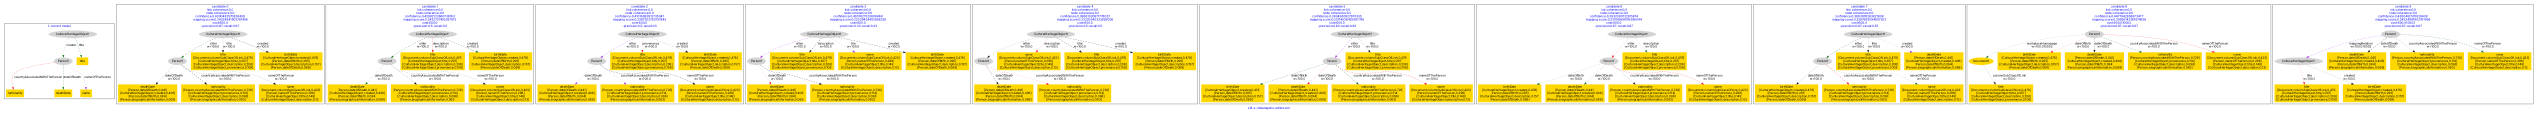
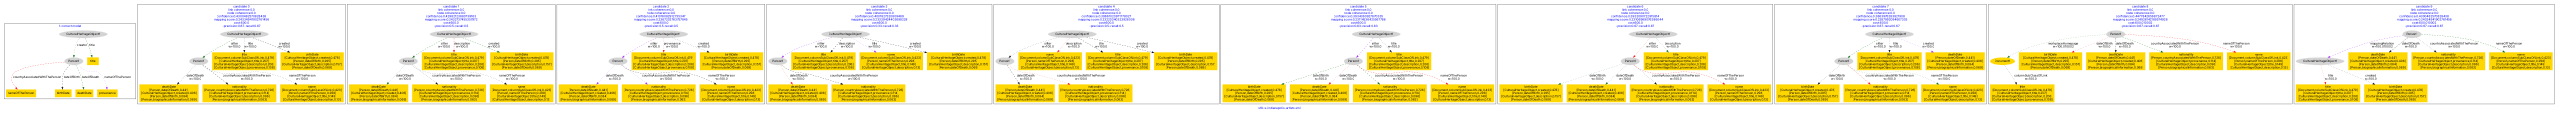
  digraph {
    fontcolor=blue
    fontname=Inter
    label="s18-s-indianapolis-artists.xml"
    remincross=true
    node [fillcolor=gold fontname=Inter style=filled shape=plaintext]
    edge [color=black fontcolor=black fontname=Inter style=dotted]
    n1 [color=white fillcolor=lightgray label=CulturalHeritageObject1 shape=""]
    n2 [color=white fillcolor=lightgray label=Person1 shape=""]
    n3 [label=title]
-   n4 [label=nationality]
+   n4 [label=nameOfThePerson]
+   n5 [label=birthDate]
    n6 [label=deathDate]
-   n7 [label=name]
+   n7 [label=provenance]
    n8 [color=white fillcolor=lightgray label=CulturalHeritageObject1 shape=""]
    n9 [color=white fillcolor=lightgray label=Person1 shape=""]
    n10 [label="deathDate\n[Person,dateOfDeath,0.441]\n[CulturalHeritageObject,created,0.406]\n[Person,dateOfBirth,0.084]\n[Person,biographicalInformation,0.069]"]
    n11 [label="title\n[Document,columnSubClassOfLink,0.479]\n[CulturalHeritageObject,title,0.207]\n[CulturalHeritageObject,description,0.206]\n[CulturalHeritageObject,provenance,0.108]"]
    n12 [label="nationality\n[Person,countryAssociatedWithThePerson,0.726]\n[CulturalHeritageObject,provenance,0.114]\n[CulturalHeritageObject,description,0.096]\n[Person,biographicalInformation,0.063]"]
    n13 [label="name\n[Document,columnSubClassOfLink,0.423]\n[Person,nameOfThePerson,0.298]\n[CulturalHeritageObject,title,0.149]\n[CulturalHeritageObject,description,0.13]"]
    n14 [label="birthDate\n[CulturalHeritageObject,created,0.478]\n[Person,dateOfBirth,0.295]\n[CulturalHeritageObject,description,0.157]\n[Person,dateOfDeath,0.069]"]
    n15 [color=white fillcolor=lightgray label=CulturalHeritageObject1 shape=""]
    n16 [color=white fillcolor=lightgray label=Person1 shape=""]
    n17 [label="title\n[Document,columnSubClassOfLink,0.479]\n[CulturalHeritageObject,title,0.207]\n[CulturalHeritageObject,description,0.206]\n[CulturalHeritageObject,provenance,0.108]"]
    n18 [label="deathDate\n[Person,dateOfDeath,0.441]\n[CulturalHeritageObject,created,0.406]\n[Person,dateOfBirth,0.084]\n[Person,biographicalInformation,0.069]"]
    n19 [label="nationality\n[Person,countryAssociatedWithThePerson,0.726]\n[CulturalHeritageObject,provenance,0.114]\n[CulturalHeritageObject,description,0.096]\n[Person,biographicalInformation,0.063]"]
    n20 [label="name\n[Document,columnSubClassOfLink,0.423]\n[Person,nameOfThePerson,0.298]\n[CulturalHeritageObject,title,0.149]\n[CulturalHeritageObject,description,0.13]"]
    n21 [label="birthDate\n[CulturalHeritageObject,created,0.478]\n[Person,dateOfBirth,0.295]\n[CulturalHeritageObject,description,0.157]\n[Person,dateOfDeath,0.069]"]
    n22 [color=white fillcolor=lightgray label=CulturalHeritageObject1 shape=""]
    n23 [color=white fillcolor=lightgray label=Person1 shape=""]
    n24 [label="title\n[Document,columnSubClassOfLink,0.479]\n[CulturalHeritageObject,title,0.207]\n[CulturalHeritageObject,description,0.206]\n[CulturalHeritageObject,provenance,0.108]"]
    n25 [label="deathDate\n[Person,dateOfDeath,0.441]\n[CulturalHeritageObject,created,0.406]\n[Person,dateOfBirth,0.084]\n[Person,biographicalInformation,0.069]"]
    n26 [label="nationality\n[Person,countryAssociatedWithThePerson,0.726]\n[CulturalHeritageObject,provenance,0.114]\n[CulturalHeritageObject,description,0.096]\n[Person,biographicalInformation,0.063]"]
    n27 [label="name\n[Document,columnSubClassOfLink,0.423]\n[Person,nameOfThePerson,0.298]\n[CulturalHeritageObject,title,0.149]\n[CulturalHeritageObject,description,0.13]"]
    n28 [label="birthDate\n[CulturalHeritageObject,created,0.478]\n[Person,dateOfBirth,0.295]\n[CulturalHeritageObject,description,0.157]\n[Person,dateOfDeath,0.069]"]
    n29 [color=white fillcolor=lightgray label=CulturalHeritageObject1 shape=""]
    n30 [color=white fillcolor=lightgray label=Person1 shape=""]
    n31 [label="title\n[Document,columnSubClassOfLink,0.479]\n[CulturalHeritageObject,title,0.207]\n[CulturalHeritageObject,description,0.206]\n[CulturalHeritageObject,provenance,0.108]"]
    n32 [label="deathDate\n[Person,dateOfDeath,0.441]\n[CulturalHeritageObject,created,0.406]\n[Person,dateOfBirth,0.084]\n[Person,biographicalInformation,0.069]"]
    n33 [label="name\n[Document,columnSubClassOfLink,0.423]\n[Person,nameOfThePerson,0.298]\n[CulturalHeritageObject,title,0.149]\n[CulturalHeritageObject,description,0.13]"]
    n34 [label="nationality\n[Person,countryAssociatedWithThePerson,0.726]\n[CulturalHeritageObject,provenance,0.114]\n[CulturalHeritageObject,description,0.096]\n[Person,biographicalInformation,0.063]"]
    n35 [label="birthDate\n[CulturalHeritageObject,created,0.478]\n[Person,dateOfBirth,0.295]\n[CulturalHeritageObject,description,0.157]\n[Person,dateOfDeath,0.069]"]
    n36 [color=white fillcolor=lightgray label=CulturalHeritageObject1 shape=""]
    n37 [color=white fillcolor=lightgray label=Person1 shape=""]
    n38 [label="name\n[Document,columnSubClassOfLink,0.423]\n[Person,nameOfThePerson,0.298]\n[CulturalHeritageObject,title,0.149]\n[CulturalHeritageObject,description,0.13]"]
    n39 [label="deathDate\n[Person,dateOfDeath,0.441]\n[CulturalHeritageObject,created,0.406]\n[Person,dateOfBirth,0.084]\n[Person,biographicalInformation,0.069]"]
    n40 [label="title\n[Document,columnSubClassOfLink,0.479]\n[CulturalHeritageObject,title,0.207]\n[CulturalHeritageObject,description,0.206]\n[CulturalHeritageObject,provenance,0.108]"]
    n41 [label="nationality\n[Person,countryAssociatedWithThePerson,0.726]\n[CulturalHeritageObject,provenance,0.114]\n[CulturalHeritageObject,description,0.096]\n[Person,biographicalInformation,0.063]"]
    n42 [label="birthDate\n[CulturalHeritageObject,created,0.478]\n[Person,dateOfBirth,0.295]\n[CulturalHeritageObject,description,0.157]\n[Person,dateOfDeath,0.069]"]
    n43 [color=white fillcolor=lightgray label=CulturalHeritageObject1 shape=""]
    n44 [color=white fillcolor=lightgray label=Person1 shape=""]
    n45 [label="birthDate\n[CulturalHeritageObject,created,0.478]\n[Person,dateOfBirth,0.295]\n[CulturalHeritageObject,description,0.157]\n[Person,dateOfDeath,0.069]"]
    n46 [label="deathDate\n[Person,dateOfDeath,0.441]\n[CulturalHeritageObject,created,0.406]\n[Person,dateOfBirth,0.084]\n[Person,biographicalInformation,0.069]"]
    n47 [label="title\n[Document,columnSubClassOfLink,0.479]\n[CulturalHeritageObject,title,0.207]\n[CulturalHeritageObject,description,0.206]\n[CulturalHeritageObject,provenance,0.108]"]
    n48 [label="nationality\n[Person,countryAssociatedWithThePerson,0.726]\n[CulturalHeritageObject,provenance,0.114]\n[CulturalHeritageObject,description,0.096]\n[Person,biographicalInformation,0.063]"]
    n49 [label="name\n[Document,columnSubClassOfLink,0.423]\n[Person,nameOfThePerson,0.298]\n[CulturalHeritageObject,title,0.149]\n[CulturalHeritageObject,description,0.13]"]
    n50 [color=white fillcolor=lightgray label=CulturalHeritageObject1 shape=""]
    n51 [color=white fillcolor=lightgray label=Person1 shape=""]
    n52 [label="birthDate\n[CulturalHeritageObject,created,0.478]\n[Person,dateOfBirth,0.295]\n[CulturalHeritageObject,description,0.157]\n[Person,dateOfDeath,0.069]"]
    n53 [label="title\n[Document,columnSubClassOfLink,0.479]\n[CulturalHeritageObject,title,0.207]\n[CulturalHeritageObject,description,0.206]\n[CulturalHeritageObject,provenance,0.108]"]
    n54 [label="deathDate\n[Person,dateOfDeath,0.441]\n[CulturalHeritageObject,created,0.406]\n[Person,dateOfBirth,0.084]\n[Person,biographicalInformation,0.069]"]
    n55 [label="nationality\n[Person,countryAssociatedWithThePerson,0.726]\n[CulturalHeritageObject,provenance,0.114]\n[CulturalHeritageObject,description,0.096]\n[Person,biographicalInformation,0.063]"]
    n56 [label="name\n[Document,columnSubClassOfLink,0.423]\n[Person,nameOfThePerson,0.298]\n[CulturalHeritageObject,title,0.149]\n[CulturalHeritageObject,description,0.13]"]
    n57 [color=white fillcolor=lightgray label=CulturalHeritageObject1 shape=""]
    n58 [color=white fillcolor=lightgray label=Person1 shape=""]
    n59 [label="birthDate\n[CulturalHeritageObject,created,0.478]\n[Person,dateOfBirth,0.295]\n[CulturalHeritageObject,description,0.157]\n[Person,dateOfDeath,0.069]"]
    n60 [label="title\n[Document,columnSubClassOfLink,0.479]\n[CulturalHeritageObject,title,0.207]\n[CulturalHeritageObject,description,0.206]\n[CulturalHeritageObject,provenance,0.108]"]
    n61 [label="nationality\n[Person,countryAssociatedWithThePerson,0.726]\n[CulturalHeritageObject,provenance,0.114]\n[CulturalHeritageObject,description,0.096]\n[Person,biographicalInformation,0.063]"]
    n62 [label="name\n[Document,columnSubClassOfLink,0.423]\n[Person,nameOfThePerson,0.298]\n[CulturalHeritageObject,title,0.149]\n[CulturalHeritageObject,description,0.13]"]
    n63 [label="deathDate\n[Person,dateOfDeath,0.441]\n[CulturalHeritageObject,created,0.406]\n[Person,dateOfBirth,0.084]\n[Person,biographicalInformation,0.069]"]
    n64 [color=white fillcolor=lightgray label=Person1 shape=""]
    n65 [color=white label=Document1 shape=""]
    n66 [label="title\n[Document,columnSubClassOfLink,0.479]\n[CulturalHeritageObject,title,0.207]\n[CulturalHeritageObject,description,0.206]\n[CulturalHeritageObject,provenance,0.108]"]
    n67 [label="birthDate\n[CulturalHeritageObject,created,0.478]\n[Person,dateOfBirth,0.295]\n[CulturalHeritageObject,description,0.157]\n[Person,dateOfDeath,0.069]"]
    n68 [label="deathDate\n[Person,dateOfDeath,0.441]\n[CulturalHeritageObject,created,0.406]\n[Person,dateOfBirth,0.084]\n[Person,biographicalInformation,0.069]"]
    n69 [label="nationality\n[Person,countryAssociatedWithThePerson,0.726]\n[CulturalHeritageObject,provenance,0.114]\n[CulturalHeritageObject,description,0.096]\n[Person,biographicalInformation,0.063]"]
    n70 [label="name\n[Document,columnSubClassOfLink,0.423]\n[Person,nameOfThePerson,0.298]\n[CulturalHeritageObject,title,0.149]\n[CulturalHeritageObject,description,0.13]"]
    n71 [color=white fillcolor=lightgray label=Person1 shape=""]
    n72 [color=white fillcolor=lightgray label=CulturalHeritageObject1 shape=""]
    n73 [label="deathDate\n[Person,dateOfDeath,0.441]\n[CulturalHeritageObject,created,0.406]\n[Person,dateOfBirth,0.084]\n[Person,biographicalInformation,0.069]"]
    n74 [label="title\n[Document,columnSubClassOfLink,0.479]\n[CulturalHeritageObject,title,0.207]\n[CulturalHeritageObject,description,0.206]\n[CulturalHeritageObject,provenance,0.108]"]
    n75 [label="nationality\n[Person,countryAssociatedWithThePerson,0.726]\n[CulturalHeritageObject,provenance,0.114]\n[CulturalHeritageObject,description,0.096]\n[Person,biographicalInformation,0.063]"]
    n76 [label="name\n[Document,columnSubClassOfLink,0.423]\n[Person,nameOfThePerson,0.298]\n[CulturalHeritageObject,title,0.149]\n[CulturalHeritageObject,description,0.13]"]
    n77 [label="birthDate\n[CulturalHeritageObject,created,0.478]\n[Person,dateOfBirth,0.295]\n[CulturalHeritageObject,description,0.157]\n[Person,dateOfDeath,0.069]"]
    subgraph cluster_1 {
      label="1-correct model"
      n1
      n2
      n3
      n4
+     n5
      n6
      n7
    }
    subgraph cluster_2 {
      label="candidate 0\nlink coherence:0.0\nnode coherence:0.0\nconfidence:0.4300482570828438\nmapping score:0.24334941902761456\ncost:600.0\n-precision:0.67-recall:0.67"
      n8
      n9
      n10
      n11
      n12
      n13
      n14
    }
    subgraph cluster_3 {
      label="candidate 1\nlink coherence:0.0\nnode coherence:0.0\nconfidence:0.42982123660739163\nmapping score:0.2432737455357972\ncost:600.0\n-precision:0.5-recall:0.5"
      n15
      n16
      n17
      n18
      n19
      n20
      n21
    }
    subgraph cluster_4 {
      label="candidate 2\nlink coherence:0.0\nnode coherence:0.0\nconfidence:0.41016082912735347\nmapping score:0.2367202763757845\ncost:600.0\n-precision:0.5-recall:0.5"
      n22
      n23
      n24
      n25
      n26
      n27
      n28
    }
    subgraph cluster_5 {
      label="candidate 3\nlink coherence:0.0\nnode coherence:0.0\nconfidence:0.4001827320809469\nmapping score:0.23339424402698228\ncost:600.0\n-precision:0.33-recall:0.33"
      n29
      n30
      n31
      n32
      n33
      n34
      n35
    }
    subgraph cluster_6 {
      label="candidate 4\nlink coherence:0.0\nnode coherence:0.0\nconfidence:0.39661020971778027\nmapping score:0.23220340323926006\ncost:600.0\n-precision:0.5-recall:0.5"
      n36
      n37
      n38
      n39
      n40
      n41
      n42
    }
    subgraph cluster_7 {
      label="candidate 5\nlink coherence:0.0\nnode coherence:0.0\nconfidence:0.3934360927670335\nmapping score:0.23114536425567786\ncost:600.0\n-precision:0.83-recall:0.83"
      n43
      n44
      n45
      n46
      n47
      n48
      n49
    }
    subgraph cluster_8 {
      label="candidate 6\nlink coherence:0.0\nnode coherence:0.0\nconfidence:0.3932090722915814\nmapping score:0.23106969076386044\ncost:600.0\n-precision:0.67-recall:0.67"
      n50
      n51
      n52
      n53
      n54
      n55
      n56
    }
    subgraph cluster_9 {
      label="candidate 7\nlink coherence:0.0\nnode coherence:0.0\nconfidence:0.3863976283821908\nmapping score:0.2287992094607303\ncost:600.0\n-precision:0.67-recall:0.67"
      n57
      n58
      n59
      n60
      n61
      n62
      n63
    }
    subgraph cluster_10 {
      label="candidate 8\nlink coherence:0.0\nnode coherence:0.0\nconfidence:0.4477842656872477\nmapping score:0.24926142189574926\ncost:600.010002\n-precision:0.67-recall:0.67"
      n64
      n65
      n66
      n67
      n68
      n69
      n70
    }
    subgraph cluster_11 {
      label="candidate 9\nlink coherence:0.0\nnode coherence:0.0\nconfidence:0.4300482570828438\nmapping score:0.24334941902761456\ncost:600.010002\n-precision:0.67-recall:0.67"
      n71
      n72
      n73
      n74
      n75
      n76
      n77
    }
    n1 -> n2 [color=darkgreen label=creator]
    n1 -> n3 [color=darkgreen label=title style=dashed]
    n2 -> n4 [color=red label=countryAssociatedWithThePerson style=dashed]
+   n2 -> n5 [label=dateOfBirth style=dashed]
    n2 -> n6 [color=darkgreen label=dateOfDeath style=dashed]
    n2 -> n7 [color=purple label=nameOfThePerson]
    n8 -> n9 [color=darkgreen label="sitter\nw=100.0" style=dashed]
    n8 -> n11 [label="title\nw=100.0"]
    n8 -> n14 [label="created\nw=100.0" style=dashed]
    n9 -> n10 [label="dateOfDeath\nw=100.0"]
    n9 -> n12 [label="countryAssociatedWithThePerson\nw=100.0" style=dashed]
    n9 -> n13 [label="nameOfThePerson\nw=100.0"]
    n15 -> n16 [color=darkgreen label="sitter\nw=100.0" style=dashed]
    n15 -> n17 [color=red label="description\nw=100.0" style=dashed]
    n15 -> n21 [color=darkgreen label="created\nw=100.0" style=dashed]
    n16 -> n18 [color=darkgreen label="dateOfDeath\nw=100.0"]
    n16 -> n19 [label="countryAssociatedWithThePerson\nw=100.0"]
    n16 -> n20 [label="nameOfThePerson\nw=100.0"]
    n22 -> n23 [color=purple label="sitter\nw=100.0" style=dashed]
    n22 -> n24 [color=red label="provenance\nw=100.0"]
    n22 -> n28 [label="created\nw=100.0"]
    n23 -> n25 [color=purple label="dateOfDeath\nw=100.0"]
    n23 -> n26 [color=purple label="countryAssociatedWithThePerson\nw=100.0"]
    n23 -> n27 [label="nameOfThePerson\nw=100.0" style=dashed]
    n29 -> n30 [color=purple label="sitter\nw=100.0" style=dashed]
    n29 -> n31 [label="description\nw=100.0" style=dashed]
    n29 -> n33 [color=purple label="title\nw=100.0"]
    n29 -> n35 [label="created\nw=100.0" style=dashed]
    n30 -> n32 [color=red label="dateOfDeath\nw=100.0"]
    n30 -> n34 [label="countryAssociatedWithThePerson\nw=100.0" style=dashed]
    n36 -> n37 [label="sitter\nw=100.0"]
    n36 -> n38 [color=red label="description\nw=100.0"]
    n36 -> n40 [label="title\nw=100.0" style=dashed]
    n36 -> n42 [label="created\nw=100.0" style=dashed]
    n37 -> n39 [label="dateOfDeath\nw=100.0" style=dashed]
    n37 -> n41 [color=red label="countryAssociatedWithThePerson\nw=100.0"]
    n43 -> n44 [color=purple label="sitter\nw=100.0" style=dashed]
    n43 -> n47 [label="title\nw=100.0"]
    n44 -> n45 [color=darkgreen label="dateOfBirth\nw=100.0" style=dashed]
    n44 -> n46 [color=red label="dateOfDeath\nw=100.0"]
    n44 -> n48 [color=darkgreen label="countryAssociatedWithThePerson\nw=100.0" style=dashed]
    n44 -> n49 [color=red label="nameOfThePerson\nw=100.0" style=dashed]
    n50 -> n51 [color=red label="sitter\nw=100.0"]
    n50 -> n53 [color=darkgreen label="description\nw=100.0"]
    n51 -> n52 [color=darkgreen label="dateOfBirth\nw=100.0"]
    n51 -> n54 [color=darkgreen label="dateOfDeath\nw=100.0"]
    n51 -> n55 [label="countryAssociatedWithThePerson\nw=100.0"]
    n51 -> n56 [color=red label="nameOfThePerson\nw=100.0" style=dashed]
    n57 -> n58 [color=darkgreen label="sitter\nw=100.0" style=dashed]
    n57 -> n60 [label="title\nw=100.0"]
    n57 -> n63 [color=purple label="created\nw=100.0"]
    n58 -> n59 [label="dateOfBirth\nw=100.0"]
    n58 -> n61 [color=red label="countryAssociatedWithThePerson\nw=100.0" style=dashed]
    n58 -> n62 [color=darkgreen label="nameOfThePerson\nw=100.0"]
    n64 -> n65 [color=darkgreen label="workplaceHomepage\nw=100.010002"]
    n64 -> n67 [color=red label="dateOfBirth\nw=100.0"]
    n64 -> n68 [label="dateOfDeath\nw=100.0" style=dashed]
    n64 -> n69 [color=darkgreen label="countryAssociatedWithThePerson\nw=100.0" style=dashed]
    n64 -> n70 [color=red label="nameOfThePerson\nw=100.0" style=dashed]
    n65 -> n66 [label="columnSubClassOfLink\nw=100.0"]
    n71 -> n72 [color=purple label="mappingRelation\nw=100.010002" style=dashed]
    n71 -> n73 [label="dateOfDeath\nw=100.0" style=dashed]
    n71 -> n75 [label="countryAssociatedWithThePerson\nw=100.0"]
    n71 -> n76 [color=darkgreen label="nameOfThePerson\nw=100.0" style=dashed]
    n72 -> n74 [color=red label="title\nw=100.0"]
    n72 -> n77 [label="created\nw=100.0"]
  }
